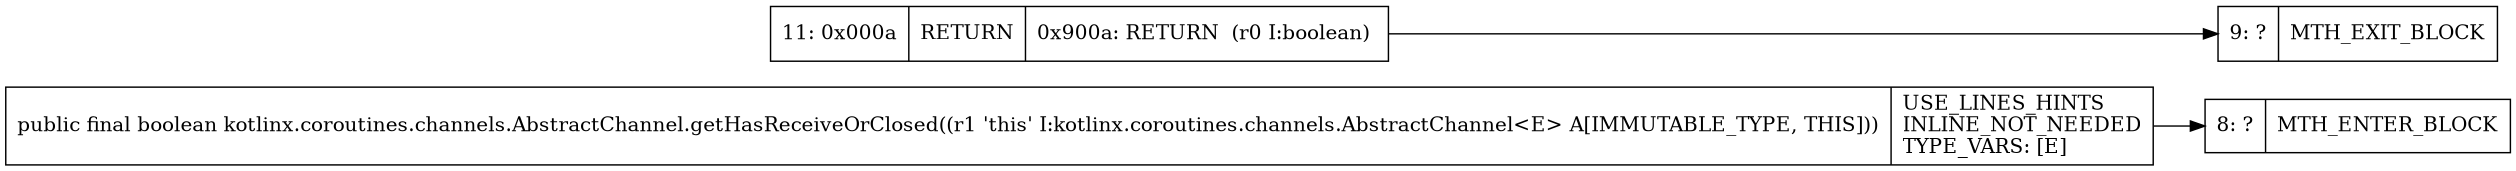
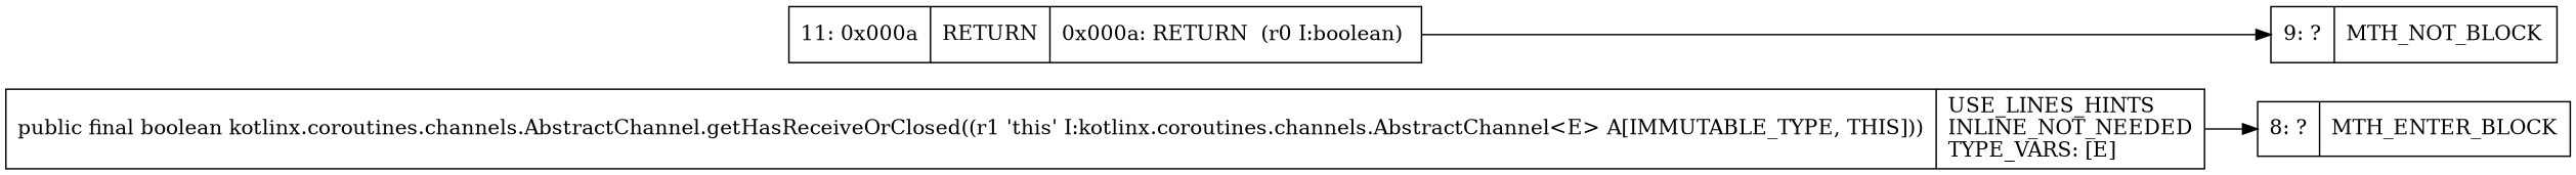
  digraph {
    rankdir=LR
    node [shape=record]
    n1 [label="{8\:\ ?|MTH_ENTER_BLOCK\l}"]
-   n2 [label="{11\:\ 0x000a|RETURN\l|0x900a: RETURN  (r0 I:boolean) \l}"]
-   n3 [label="{9\:\ ?|MTH_EXIT_BLOCK\l}"]
+   n2 [label="{11\:\ 0x000a|RETURN\l|0x000a: RETURN  (r0 I:boolean) \l}"]
+   n3 [label="{9\:\ ?|MTH_NOT_BLOCK\l}"]
    n4 [label="{public final boolean kotlinx.coroutines.channels.AbstractChannel.getHasReceiveOrClosed((r1 'this' I:kotlinx.coroutines.channels.AbstractChannel\<E\> A[IMMUTABLE_TYPE, THIS]))  | USE_LINES_HINTS\lINLINE_NOT_NEEDED\lTYPE_VARS: [E]\l}"]
    n2 -> n3
    n4 -> n1
  }
